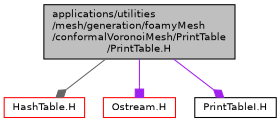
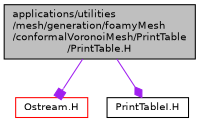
  digraph {
    node [color=black fontname=Helvetica fontsize=10 shape=record]
    edge [color=purple fontname=Helvetica fontsize=10 labelfontname=Helvetica labelfontsize=10 style=solid arrowhead=diamond]
    n1 [fillcolor=grey75 fontcolor=black height=0.2 label="applications/utilities\l/mesh/generation/foamyMesh\l/conformalVoronoiMesh/PrintTable\l/PrintTable.H" style=filled width=0.4]
-   n2 [color=red height=0.2 label="HashTable.H" width=0.4]
    n3 [color=red height=0.2 label="Ostream.H" width=0.4]
    n4 [height=0.2 label="PrintTableI.H" width=0.4]
-   n1 -> n2 [color=gray40]
    n1 -> n3 [arrowhead=box]
    n1 -> n4
  }
